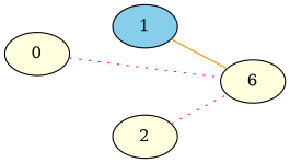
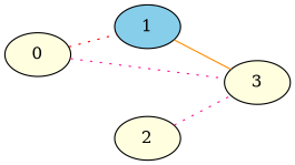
  graph {
    rankdir=LR
    node [fillcolor=lightyellow style=filled]
    edge [color=deeppink style=dotted]
    n1 [label=0]
    n2 [fillcolor=skyblue label=1]
-   n3 [label=6]
+   n3 [label=3]
    n4 [label=2]
+   n1 -- n2 [color=red]
    n1 -- n3
    n2 -- n3 [color=darkorange style=""]
    n4 -- n3
  }
